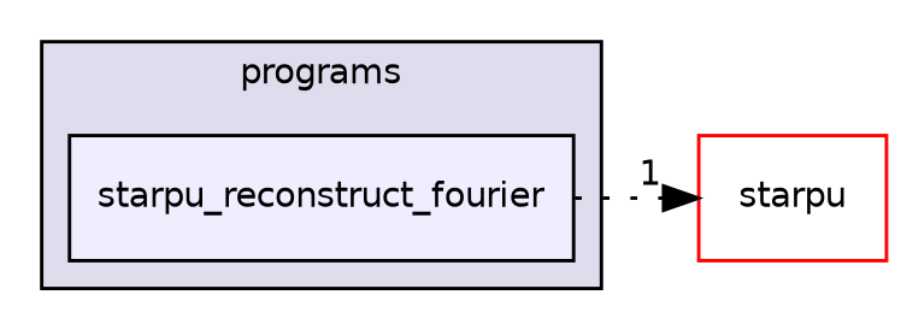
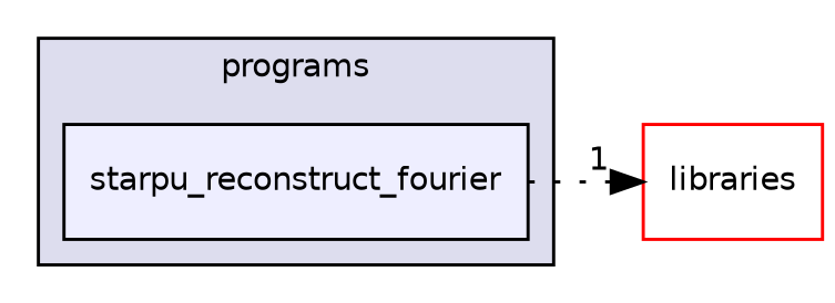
  digraph {
    compound=true
    rankdir=LR
    node [fontname=Helvetica fontsize=10 shape=box style=filled]
    n1 [fillcolor="#eeeeff" label=starpu_reconstruct_fourier pencolor=black]
-   n2 [color=red fillcolor=white label=starpu]
+   n2 [color=red fillcolor=white label=libraries]
    subgraph cluster_1 {
      bgcolor="#ddddee"
      fontname=Helvetica
      fontsize=10
      label=programs
      pencolor=black
      n1
    }
    n1 -> n2 [headlabel=1 labeldistance=1.5 labelfontname=Helvetica labelfontsize=10 style=dotted]
  }
